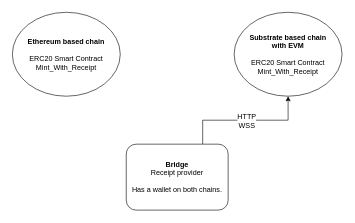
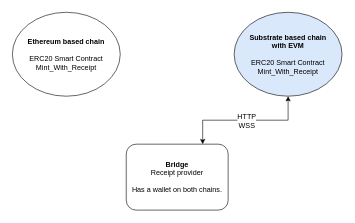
  <mxCell id="0" />
  <mxCell id="1" parent="0" />
  <mxCell id="2" value="&lt;b&gt;Ethereum based chain&lt;/b&gt;&lt;br&gt;&lt;br&gt;ERC20 Smart Contract&lt;br&gt;Mint_With_Receipt" style="ellipse;whiteSpace=wrap;html=1;" vertex="1" parent="1"><mxGeometry x="20" y="20" width="180" height="140" as="geometry" /></mxCell>
- <mxCell id="3" style="edgeStyle=orthogonalEdgeStyle;rounded=0;orthogonalLoop=1;jettySize=auto;html=1;exitX=0.5;exitY=1;exitDx=0;exitDy=0;entryX=0.75;entryY=0;entryDx=0;entryDy=0;startArrow=classic;startFill=1;endArrow=none;" edge="1" parent="1" source="5" target="6"><mxGeometry relative="1" as="geometry" /></mxCell>
+ <mxCell id="3" style="edgeStyle=orthogonalEdgeStyle;rounded=0;orthogonalLoop=1;jettySize=auto;html=1;exitX=0.5;exitY=1;exitDx=0;exitDy=0;entryX=0.75;entryY=0;entryDx=0;entryDy=0;startArrow=classic;startFill=1;" edge="1" parent="1" source="5" target="6"><mxGeometry relative="1" as="geometry" /></mxCell>
  <mxCell id="4" value="HTTP&lt;br style=&quot;font-size: 12px;&quot;&gt;WSS" style="edgeLabel;html=1;align=center;verticalAlign=middle;resizable=0;points=[];fontSize=12;" vertex="1" connectable="0" parent="3"><mxGeometry x="0.127" y="-2" relative="1" as="geometry"><mxPoint x="15" y="2" as="offset" /></mxGeometry></mxCell>
- <mxCell id="5" value="&lt;b&gt;Substrate based chain&lt;br&gt;with EVM&lt;/b&gt;&lt;br&gt;&lt;br&gt;ERC20 Smart Contract&lt;br&gt;Mint_With_Receipt" style="ellipse;whiteSpace=wrap;html=1;" vertex="1" parent="1"><mxGeometry x="390" y="20" width="180" height="140" as="geometry" /></mxCell>
+ <mxCell id="5" value="&lt;b&gt;Substrate based chain&lt;br&gt;with EVM&lt;/b&gt;&lt;br&gt;&lt;br&gt;ERC20 Smart Contract&lt;br&gt;Mint_With_Receipt" style="ellipse;whiteSpace=wrap;html=1;fillColor=#dae8fc;" vertex="1" parent="1"><mxGeometry x="390" y="20" width="180" height="140" as="geometry" /></mxCell>
  <mxCell id="6" value="&lt;b&gt;Bridge&lt;/b&gt;&lt;br&gt;Receipt provider&lt;br&gt;&lt;br&gt;Has a wallet on both chains." style="rounded=1;whiteSpace=wrap;html=1;" vertex="1" parent="1"><mxGeometry x="210" y="240" width="170" height="110" as="geometry" /></mxCell>
